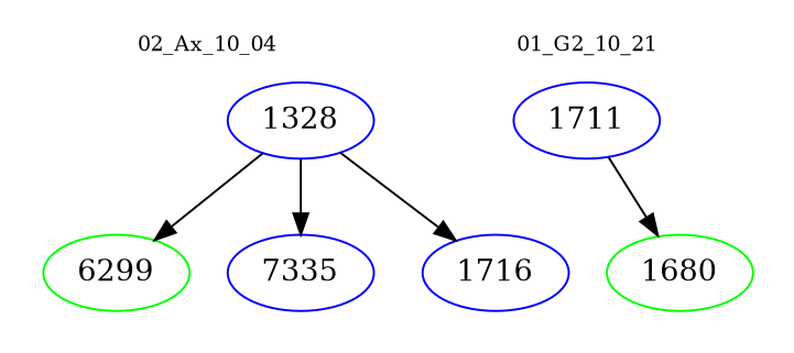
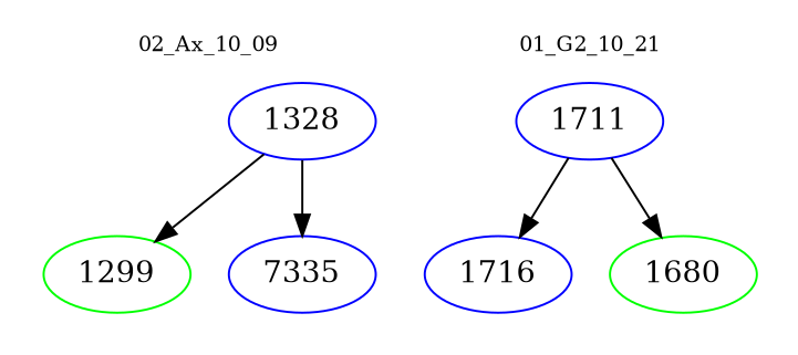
  digraph {
    node [color=blue]
    edge [color=black]
    n1 [label=1328]
-   n2 [color=green label=6299]
+   n2 [color=green label=1299]
    n3 [label=7335]
    n4 [label=1711]
    n5 [color=green label=1680]
    n6 [label=1716]
    subgraph cluster_1 {
      color=white
      fontsize=10
-     label="02_Ax_10_04"
+     label="02_Ax_10_09"
      n1
      n2
      n3
    }
    subgraph cluster_2 {
      color=white
      fontsize=10
      label="01_G2_10_21"
      n4
      n5
      n6
    }
    n1 -> n2
    n1 -> n3
    n4 -> n5
-   n1 -> n6
+   n4 -> n6
  }
